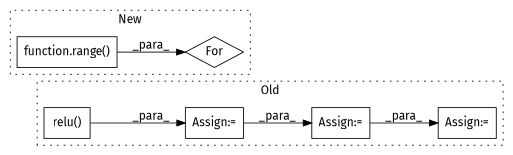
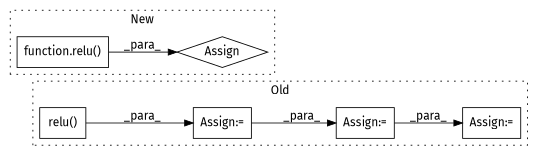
  digraph {
    fontname="Fira Sans"
    rankdir=LR
    node [a=68 fontname="Fira Sans" l=3 shape=box]
    edge [fontname="Fira Sans"]
    n1 [a=75 l="7,1" label="relu()" s="7554,7565"]
    n2 [label="Assign:=" s=7726]
    n3 [label="Assign:=" s=7580]
    n4 [l=4 label="Assign:=" s=7807]
-   n5 [a=75 l="6,1" label="function.range()" s="8038,8064"]
-   n6 [a=107 l="4,18" label=For s="8029,8065" shape=diamond]
+   n5 [a=75 l="6,1" label="function.relu()" s="8038,8064"]
+   n6 [a=107 l="4,18" label=Assign s="8029,8065" shape=diamond]
    subgraph cluster_1 {
      label=Old
      style=dotted
      n1
      n2
      n3
      n4
    }
    subgraph cluster_2 {
      label=New
      style=dotted
      n5
      n6
    }
    n1 -> n3 [label=_para_]
    n2 -> n4 [label=_para_]
    n3 -> n2 [label=_para_]
    n5 -> n6 [label=_para_]
  }
